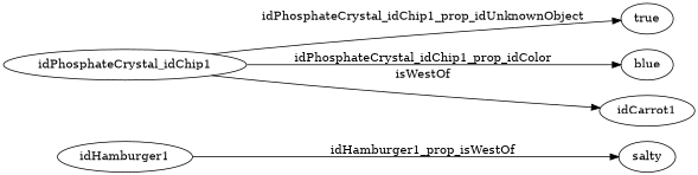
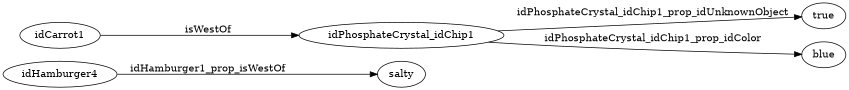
  strict digraph {
    rankdir=LR
    edge [edge_type=property]
-   idHamburger1 [node_type=entity_node root=root]
+   idHamburger1 [node_type=entity_node root=root label=idHamburger4]
    salty
    idPhosphateCrystal_idChip1
    true
    blue
    idCarrot1
    idHamburger1 -> salty [label=idHamburger1_prop_isWestOf]
    idPhosphateCrystal_idChip1 -> true [label=idPhosphateCrystal_idChip1_prop_idUnknownObject]
    idPhosphateCrystal_idChip1 -> blue [label=idPhosphateCrystal_idChip1_prop_idColor]
-   idPhosphateCrystal_idChip1 -> idCarrot1 [edge_type=relationship label=isWestOf]
+   idCarrot1 -> idPhosphateCrystal_idChip1 [edge_type=relationship label=isWestOf]
  }
